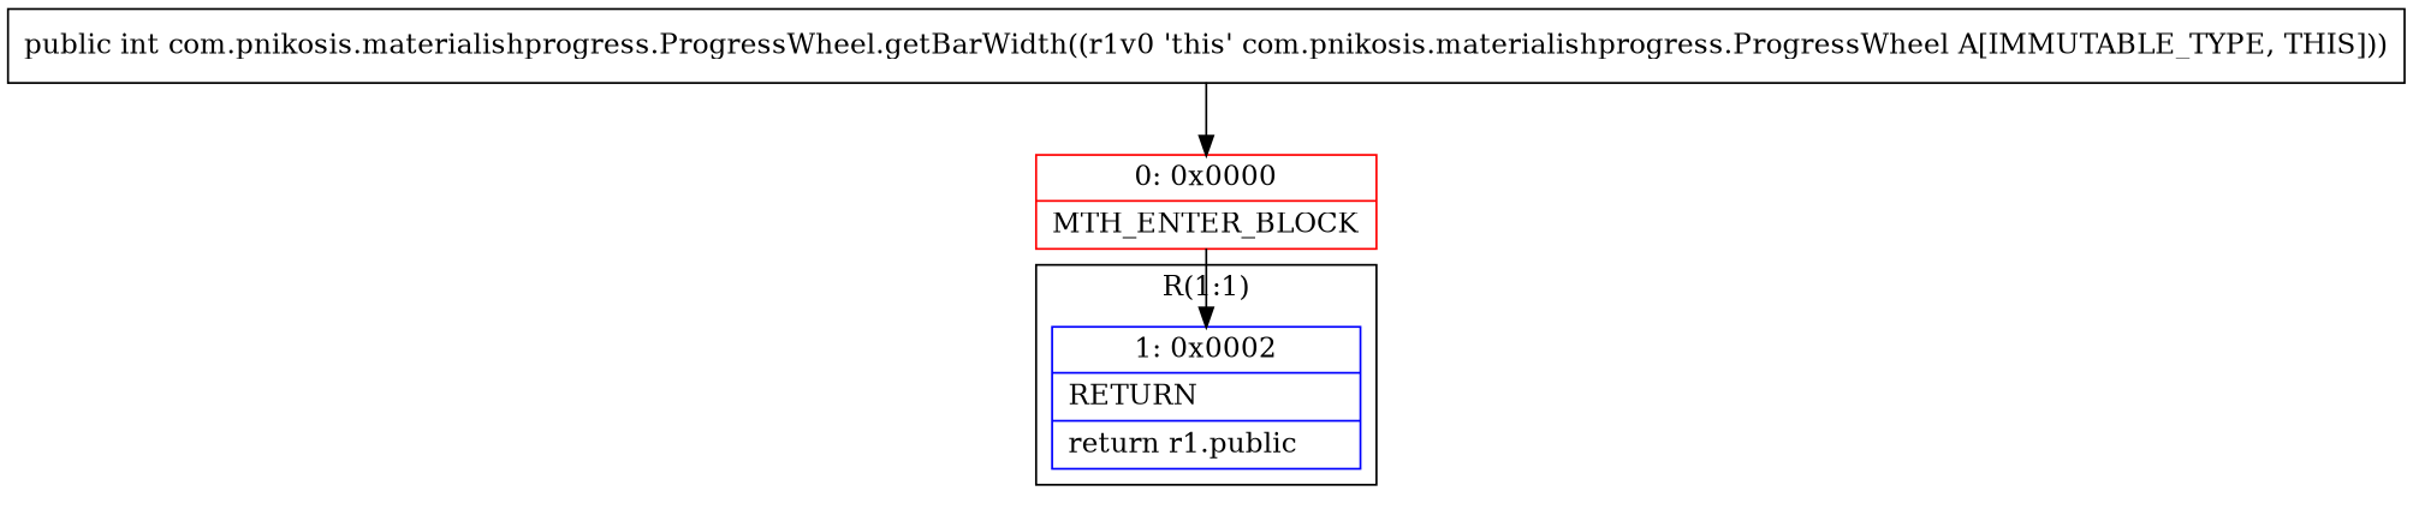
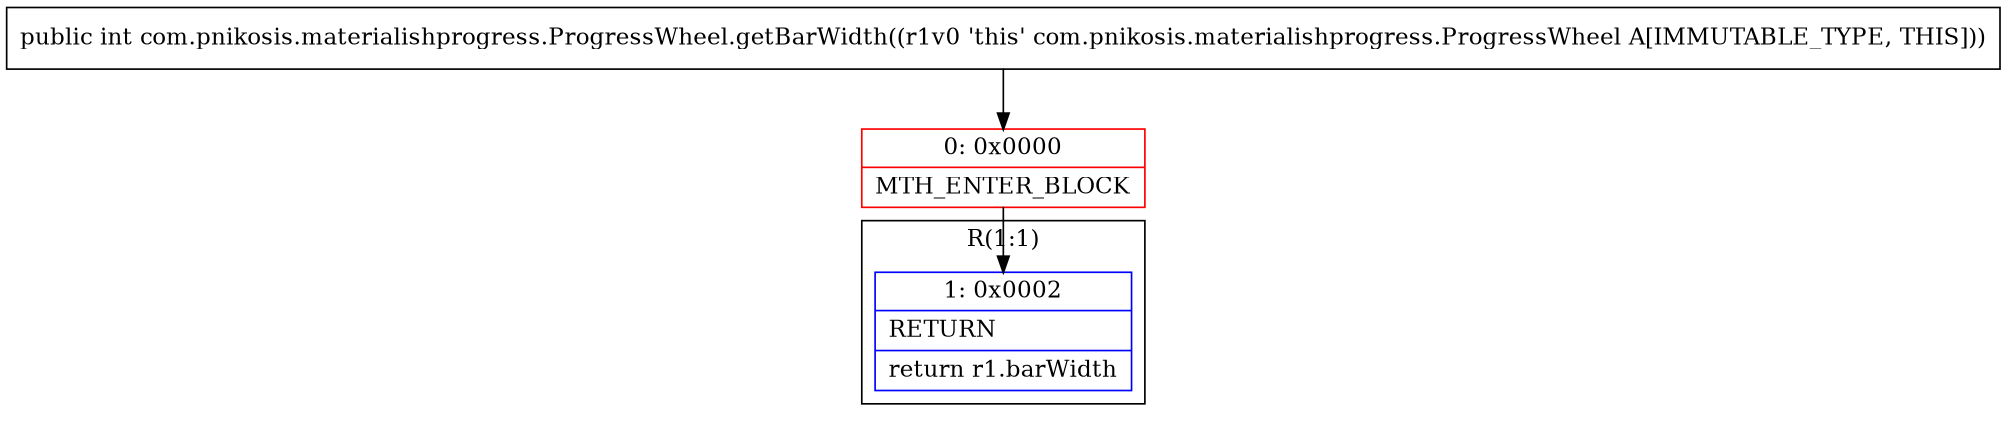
  digraph {
    node [shape=record]
-   n1 [color=blue label="{1\:\ 0x0002|RETURN\l|return r1.public\l}"]
+   n1 [color=blue label="{1\:\ 0x0002|RETURN\l|return r1.barWidth\l}"]
    n2 [color=red label="{0\:\ 0x0000|MTH_ENTER_BLOCK\l}"]
    n3 [label="{public int com.pnikosis.materialishprogress.ProgressWheel.getBarWidth((r1v0 'this' com.pnikosis.materialishprogress.ProgressWheel A[IMMUTABLE_TYPE, THIS])) }"]
    subgraph cluster_1 {
      label="R(1:1)"
      n1
    }
    n2 -> n1
    n3 -> n2
  }
